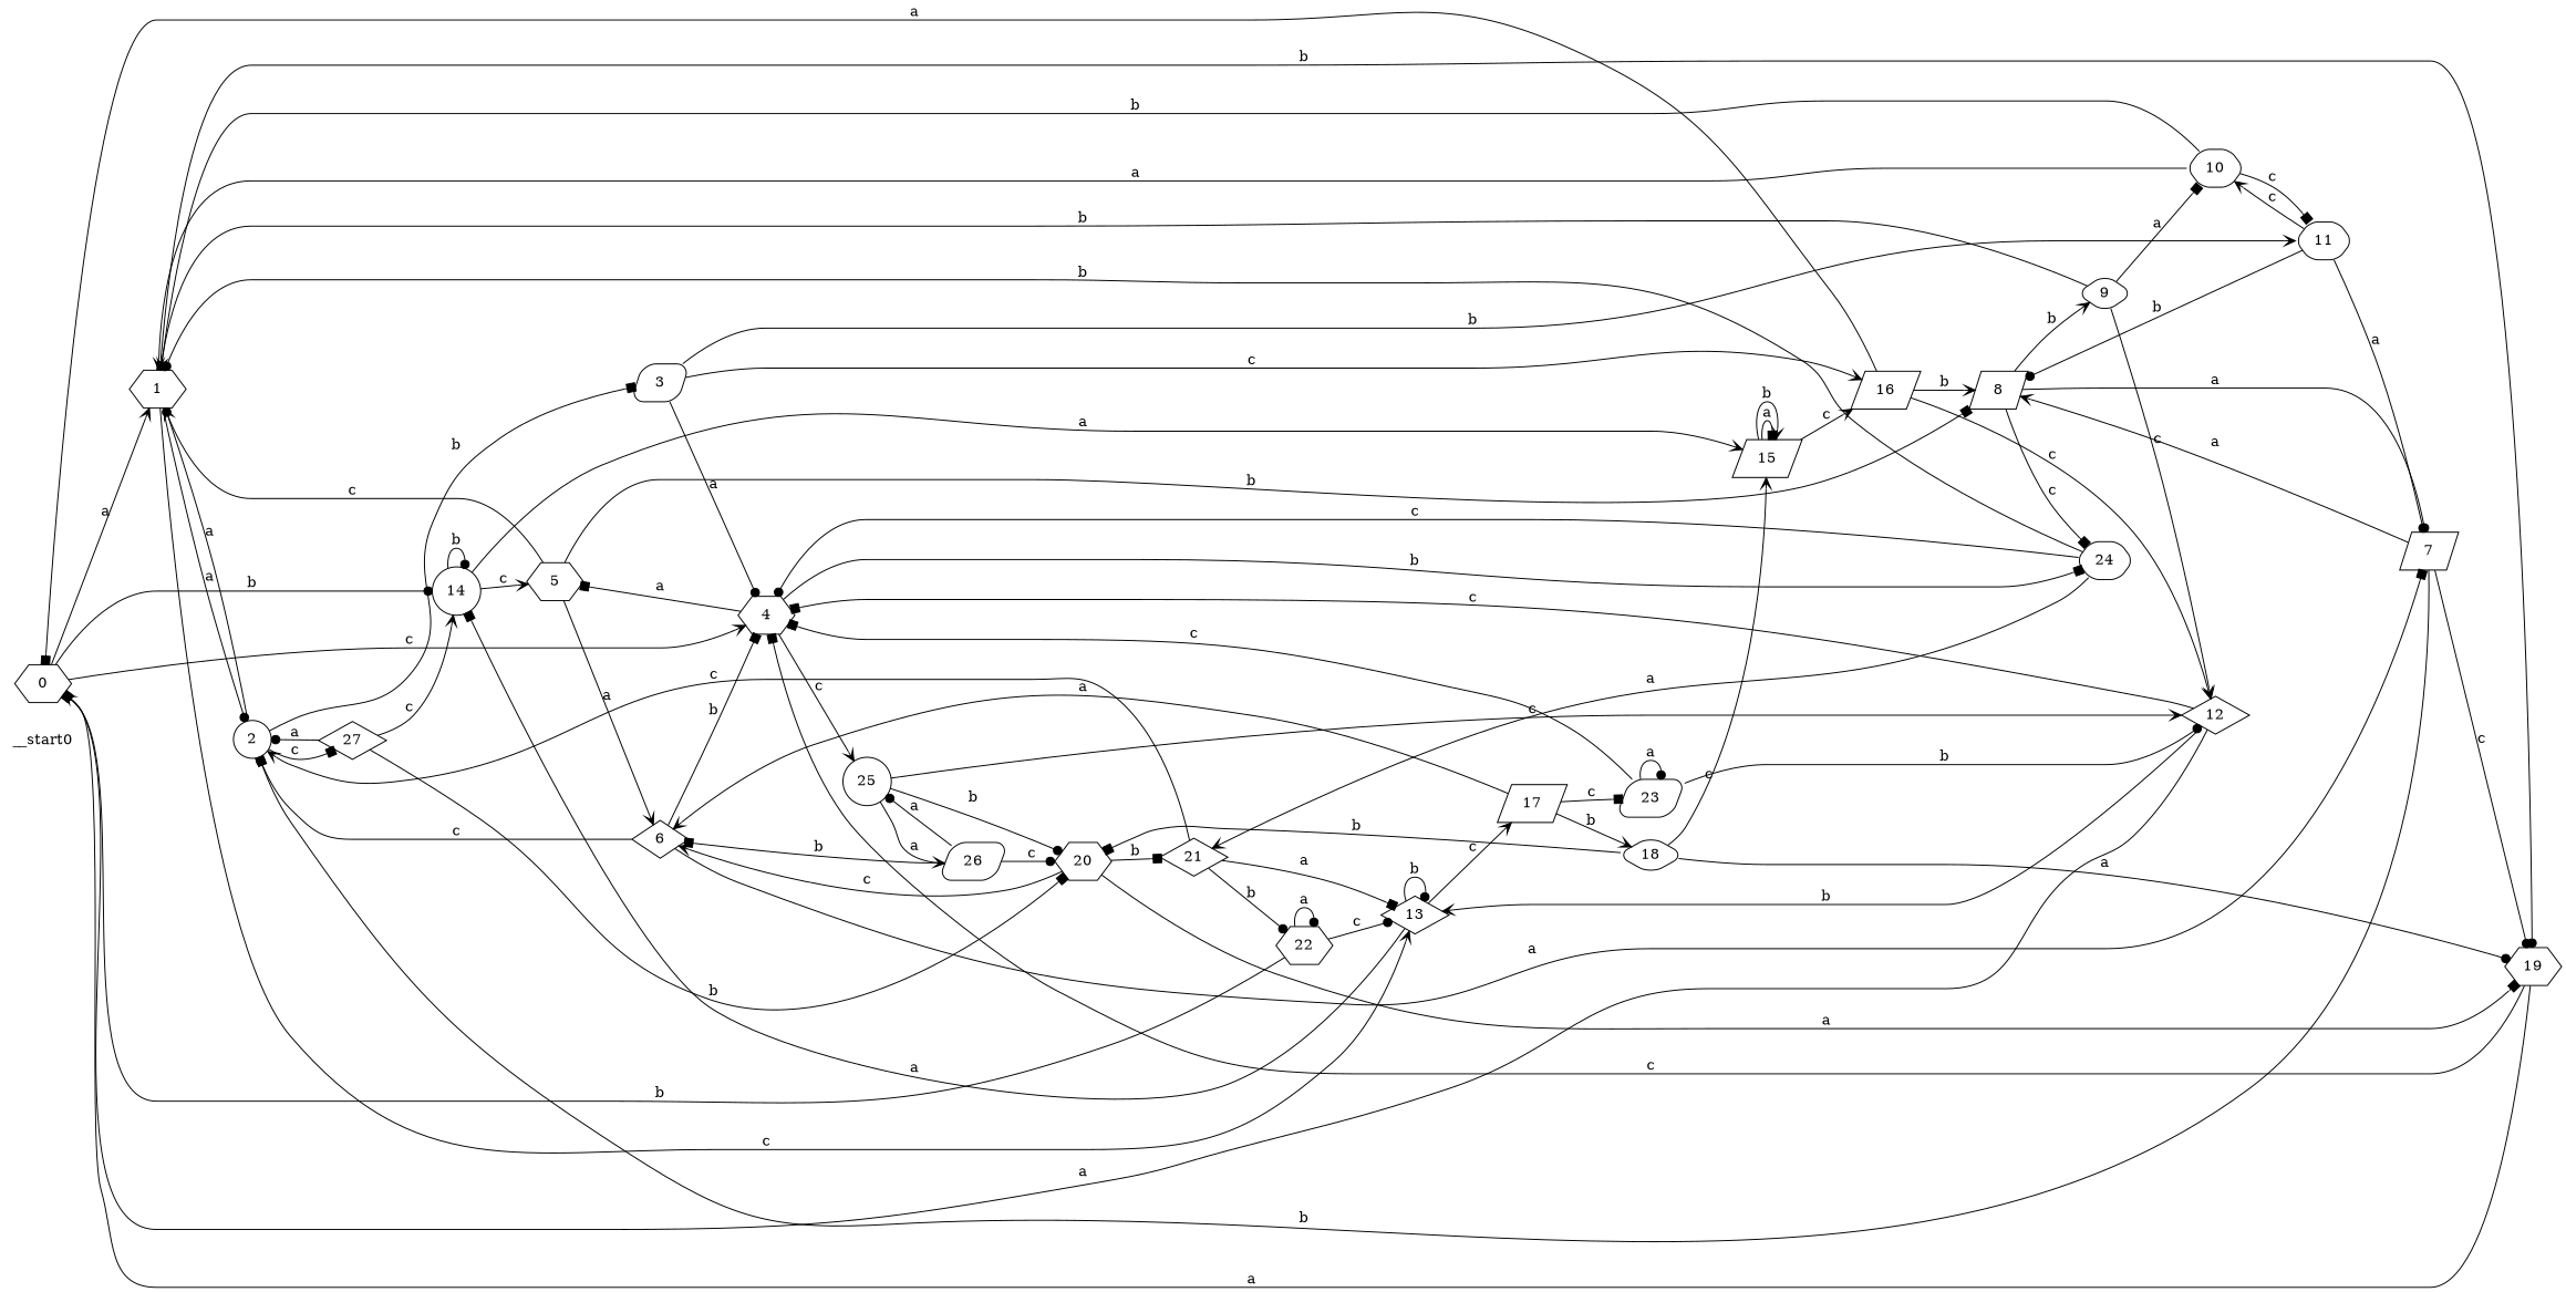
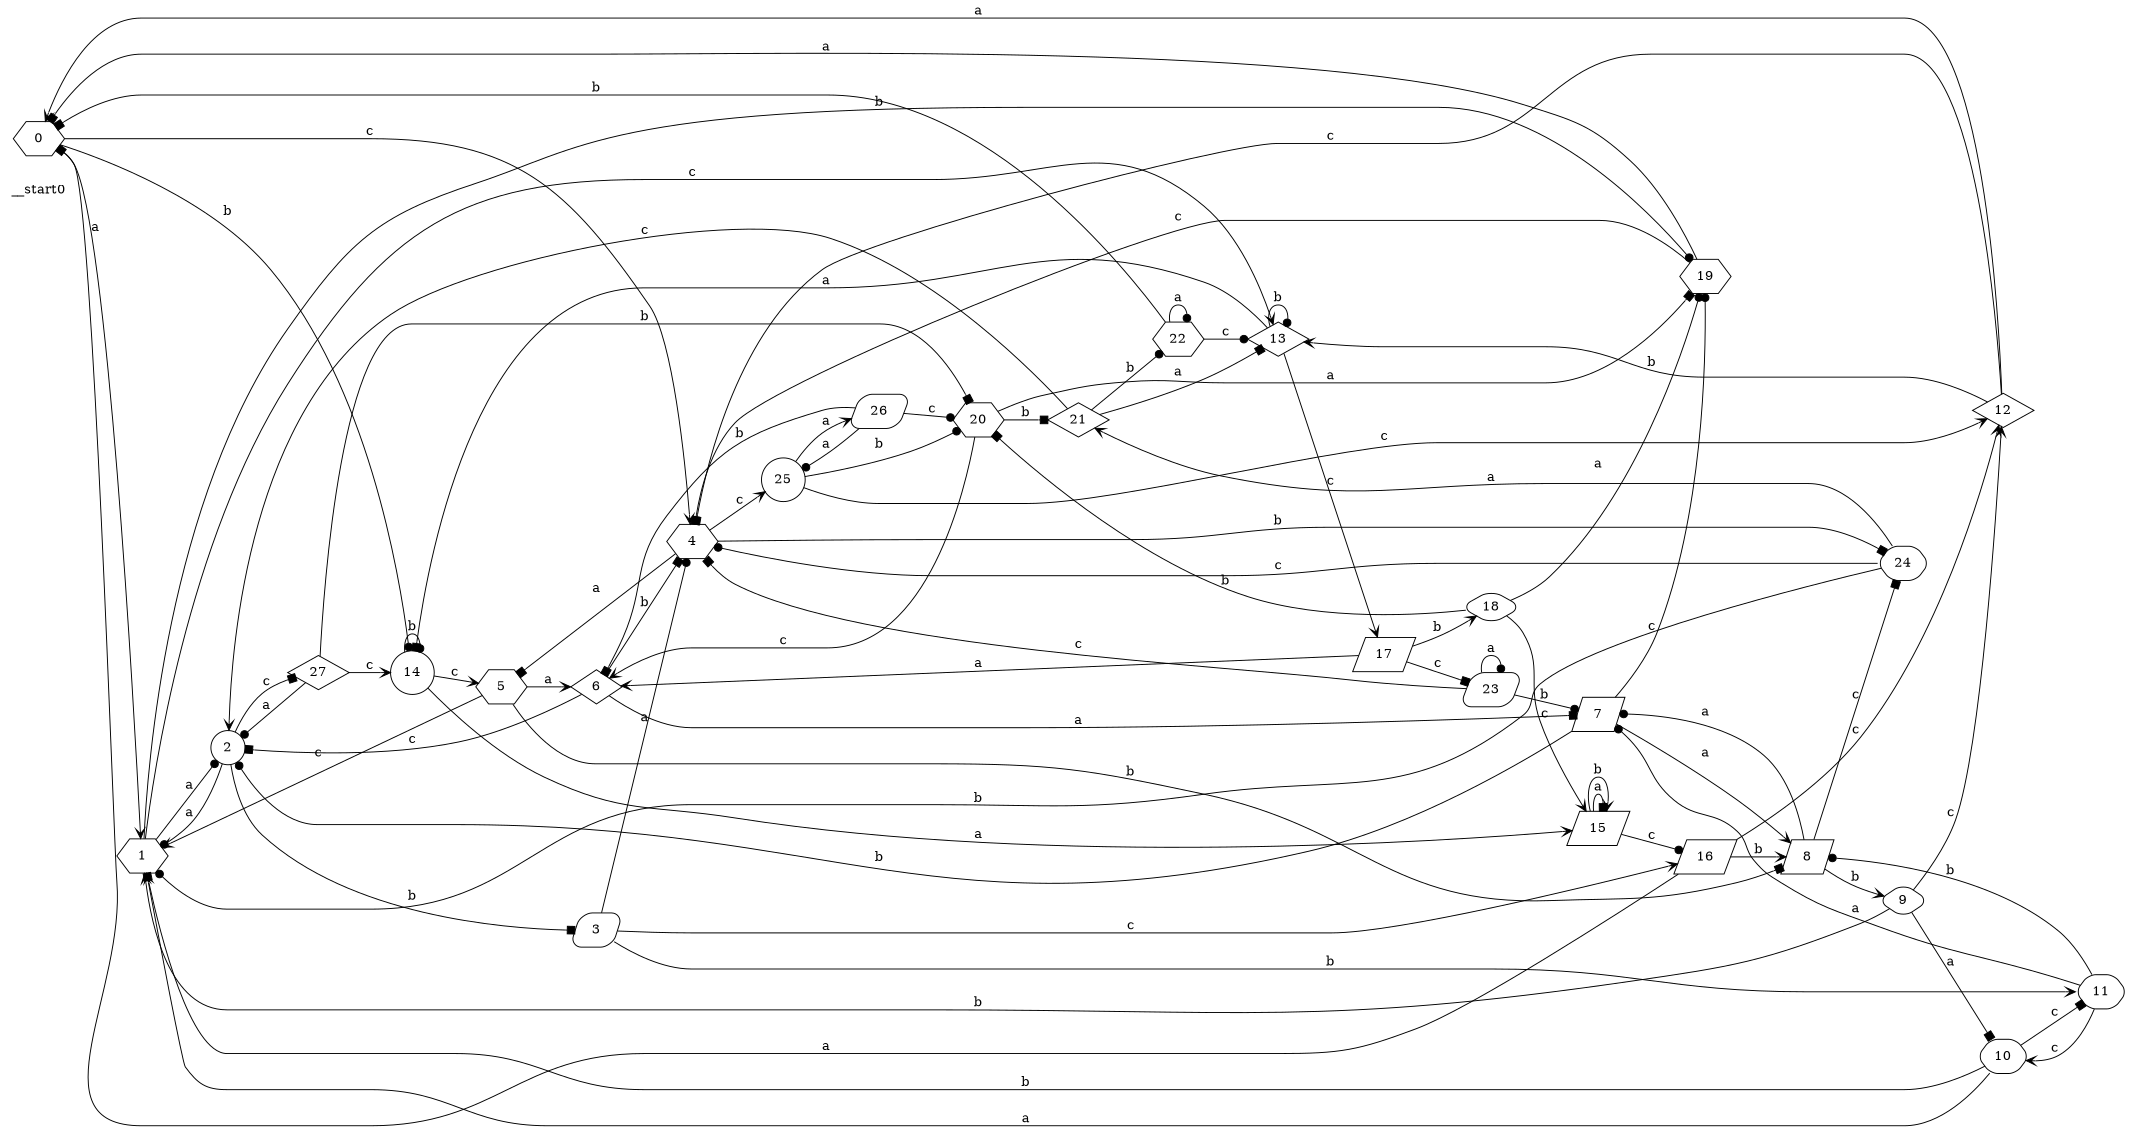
  digraph {
    rankdir=LR
    node [shape=hexagon color=black fillcolor=white style=filled]
    edge [arrowhead=vee]
    __start0 [shape=none color="" fillcolor="" style=""]
    n2 [label=0]
    n3 [label=1]
    n4 [label=4]
    n5 [label=14 shape=circle style="rounded,filled"]
    n6 [label=2 shape=circle]
    n7 [label=13 shape=diamond]
    n8 [label=19]
    n9 [label=5]
    n10 [label=24 style="rounded,filled"]
    n11 [label=25 shape=circle]
    n12 [label=15 shape=parallelogram]
    n13 [label=3 shape=parallelogram style="rounded,filled"]
    n14 [label=27 shape=diamond]
    n15 [label=17 shape=parallelogram]
    n16 [label=11 style="rounded,filled"]
    n17 [label=16 shape=parallelogram]
    n18 [label=20]
    n19 [label=8 shape=parallelogram]
    n20 [label=7 shape=parallelogram]
    n21 [label=10 style="rounded,filled"]
    n22 [label=12 shape=diamond]
    n23 [label=6 shape=diamond]
    n24 [label=21 shape=diamond]
    n25 [label=26 shape=parallelogram style="rounded,filled"]
    n26 [label=9 shape=diamond style="rounded,filled"]
    n27 [label=18 shape=diamond style="rounded,filled"]
    n28 [label=23 shape=parallelogram style="rounded,filled"]
    n29 [label=22]
    n2 -> n3 [label=a]
    n2 -> n4 [label=c]
    n2 -> n5 [arrowhead=dot label=b]
    n3 -> n6 [arrowhead=dot label=a]
    n3 -> n7 [label=c]
    n3 -> n8 [arrowhead=dot label=b]
    n4 -> n9 [arrowhead=box label=a]
    n4 -> n10 [arrowhead=box label=b]
    n4 -> n11 [label=c]
    n5 -> n5 [arrowhead=dot label=b]
    n5 -> n9 [label=c]
    n5 -> n12 [label=a]
    n6 -> n3 [arrowhead=dot label=a]
    n6 -> n13 [arrowhead=box label=b]
    n6 -> n14 [arrowhead=box label=c]
    n7 -> n5 [arrowhead=box label=a]
    n7 -> n7 [arrowhead=dot label=b]
    n7 -> n15 [label=c]
    n8 -> n2 [arrowhead=box label=a]
    n8 -> n4 [arrowhead=box label=c]
    n9 -> n3 [label=c]
    n9 -> n19 [arrowhead=box label=b]
    n9 -> n23 [label=a]
    n10 -> n3 [arrowhead=dot label=b]
    n10 -> n4 [arrowhead=dot label=c]
    n10 -> n24 [label=a]
    n11 -> n18 [arrowhead=dot label=b]
    n11 -> n22 [label=c]
    n11 -> n25 [label=a]
    n12 -> n12 [arrowhead=box label=a]
    n12 -> n12 [label=b]
-   n12 -> n17 [label=c]
+   n12 -> n17 [arrowhead=dot label=c]
    n13 -> n4 [arrowhead=dot label=a]
    n13 -> n16 [label=b]
    n13 -> n17 [label=c]
    n14 -> n5 [label=c]
    n14 -> n6 [arrowhead=dot label=a]
    n14 -> n18 [arrowhead=box label=b]
    n15 -> n23 [label=a]
    n15 -> n27 [label=b]
    n15 -> n28 [arrowhead=box label=c]
    n16 -> n19 [arrowhead=dot label=b]
    n16 -> n20 [arrowhead=dot label=a]
    n16 -> n21 [label=c]
    n17 -> n2 [arrowhead=box label=a]
    n17 -> n19 [label=b]
    n17 -> n22 [label=c]
    n18 -> n8 [arrowhead=box label=a]
    n18 -> n23 [label=c]
    n18 -> n24 [arrowhead=box label=b]
    n19 -> n10 [arrowhead=box label=c]
    n19 -> n20 [arrowhead=dot label=a]
    n19 -> n26 [label=b]
    n20 -> n6 [arrowhead=dot label=b]
    n20 -> n8 [arrowhead=dot label=c]
    n20 -> n19 [label=a]
    n21 -> n3 [label=a]
    n21 -> n3 [arrowhead=box label=b]
    n21 -> n16 [arrowhead=box label=c]
    n22 -> n2 [label=a]
    n22 -> n4 [arrowhead=box label=c]
    n22 -> n7 [label=b]
    n23 -> n4 [arrowhead=box label=b]
    n23 -> n6 [arrowhead=box label=c]
    n23 -> n20 [arrowhead=box label=a]
    n24 -> n6 [label=c]
    n24 -> n7 [arrowhead=box label=a]
    n24 -> n29 [arrowhead=dot label=b]
    n25 -> n11 [arrowhead=dot label=a]
    n25 -> n18 [arrowhead=dot label=c]
    n25 -> n23 [arrowhead=box label=b]
    n26 -> n3 [label=b]
    n26 -> n21 [arrowhead=box label=a]
    n26 -> n22 [label=c]
    n27 -> n8 [arrowhead=dot label=a]
    n27 -> n12 [label=c]
    n27 -> n18 [arrowhead=box label=b]
    n28 -> n4 [arrowhead=box label=c]
-   n28 -> n22 [arrowhead=dot label=b]
+   n28 -> n20 [arrowhead=dot label=b]
    n28 -> n28 [arrowhead=dot label=a]
    n29 -> n2 [arrowhead=box label=b]
    n29 -> n7 [arrowhead=dot label=c]
    n29 -> n29 [arrowhead=dot label=a]
  }
